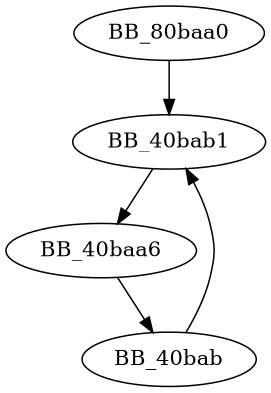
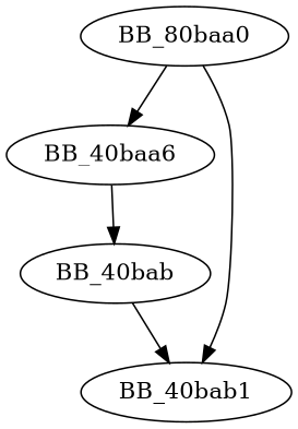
  digraph {
    n1 [label=BB_80baa0]
    BB_40baa6
    BB_40bab1
    n4 [label=BB_40bab]
-   BB_40bab1 -> BB_40baa6
+   n1 -> BB_40baa6
    n1 -> BB_40bab1
    BB_40baa6 -> n4
    n4 -> BB_40bab1
  }
